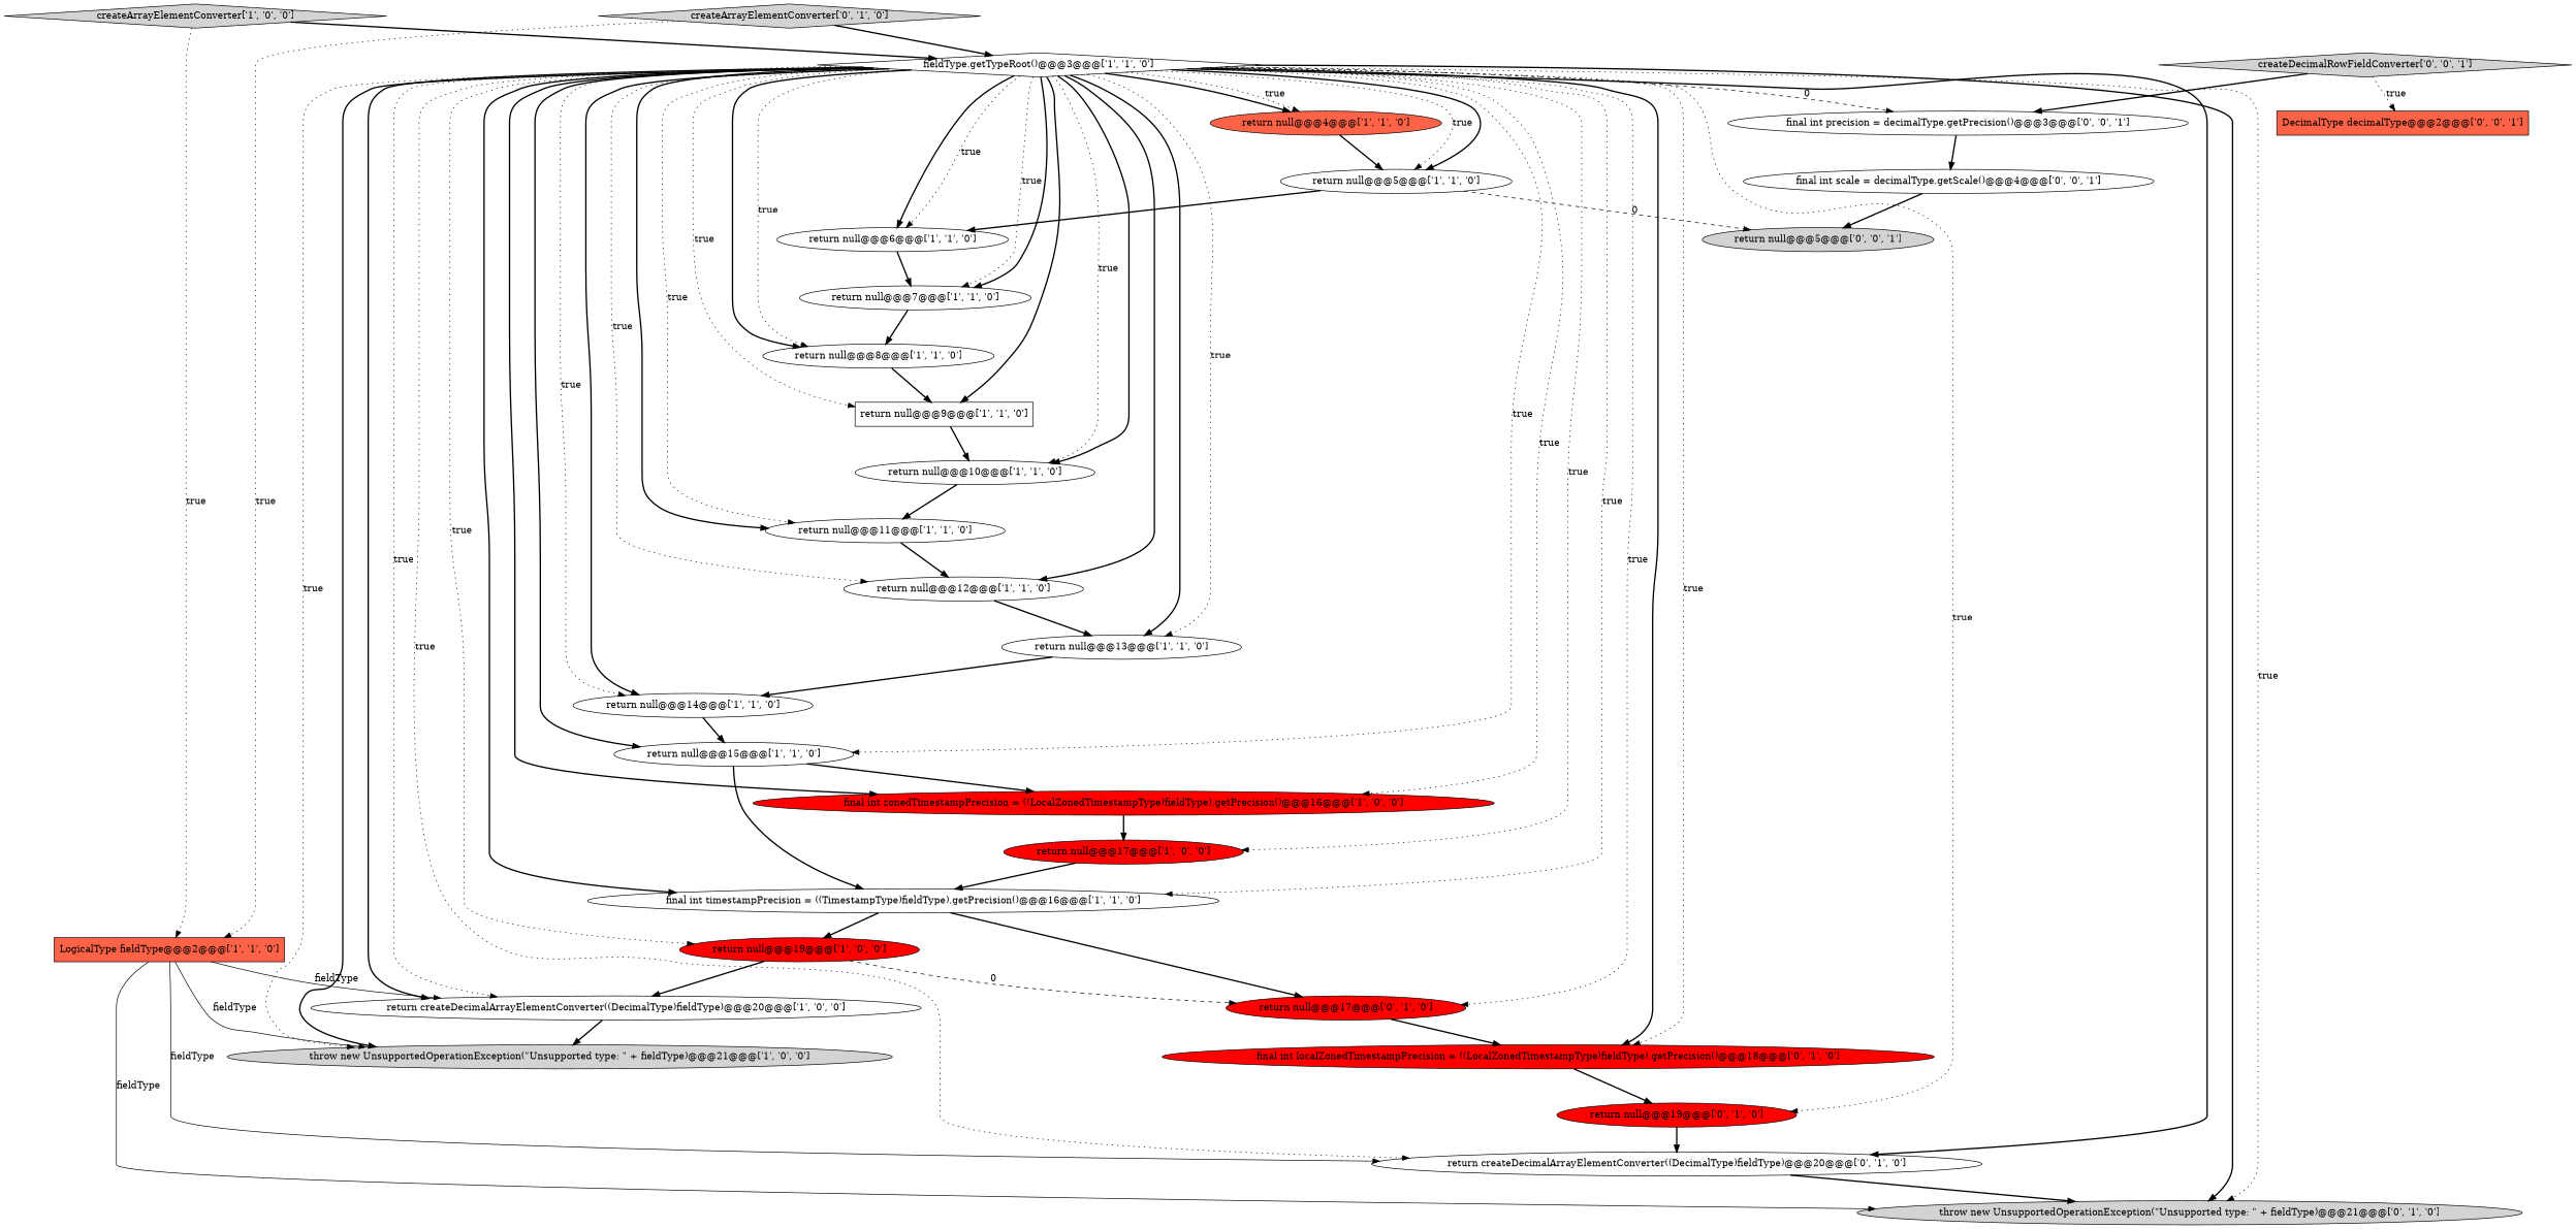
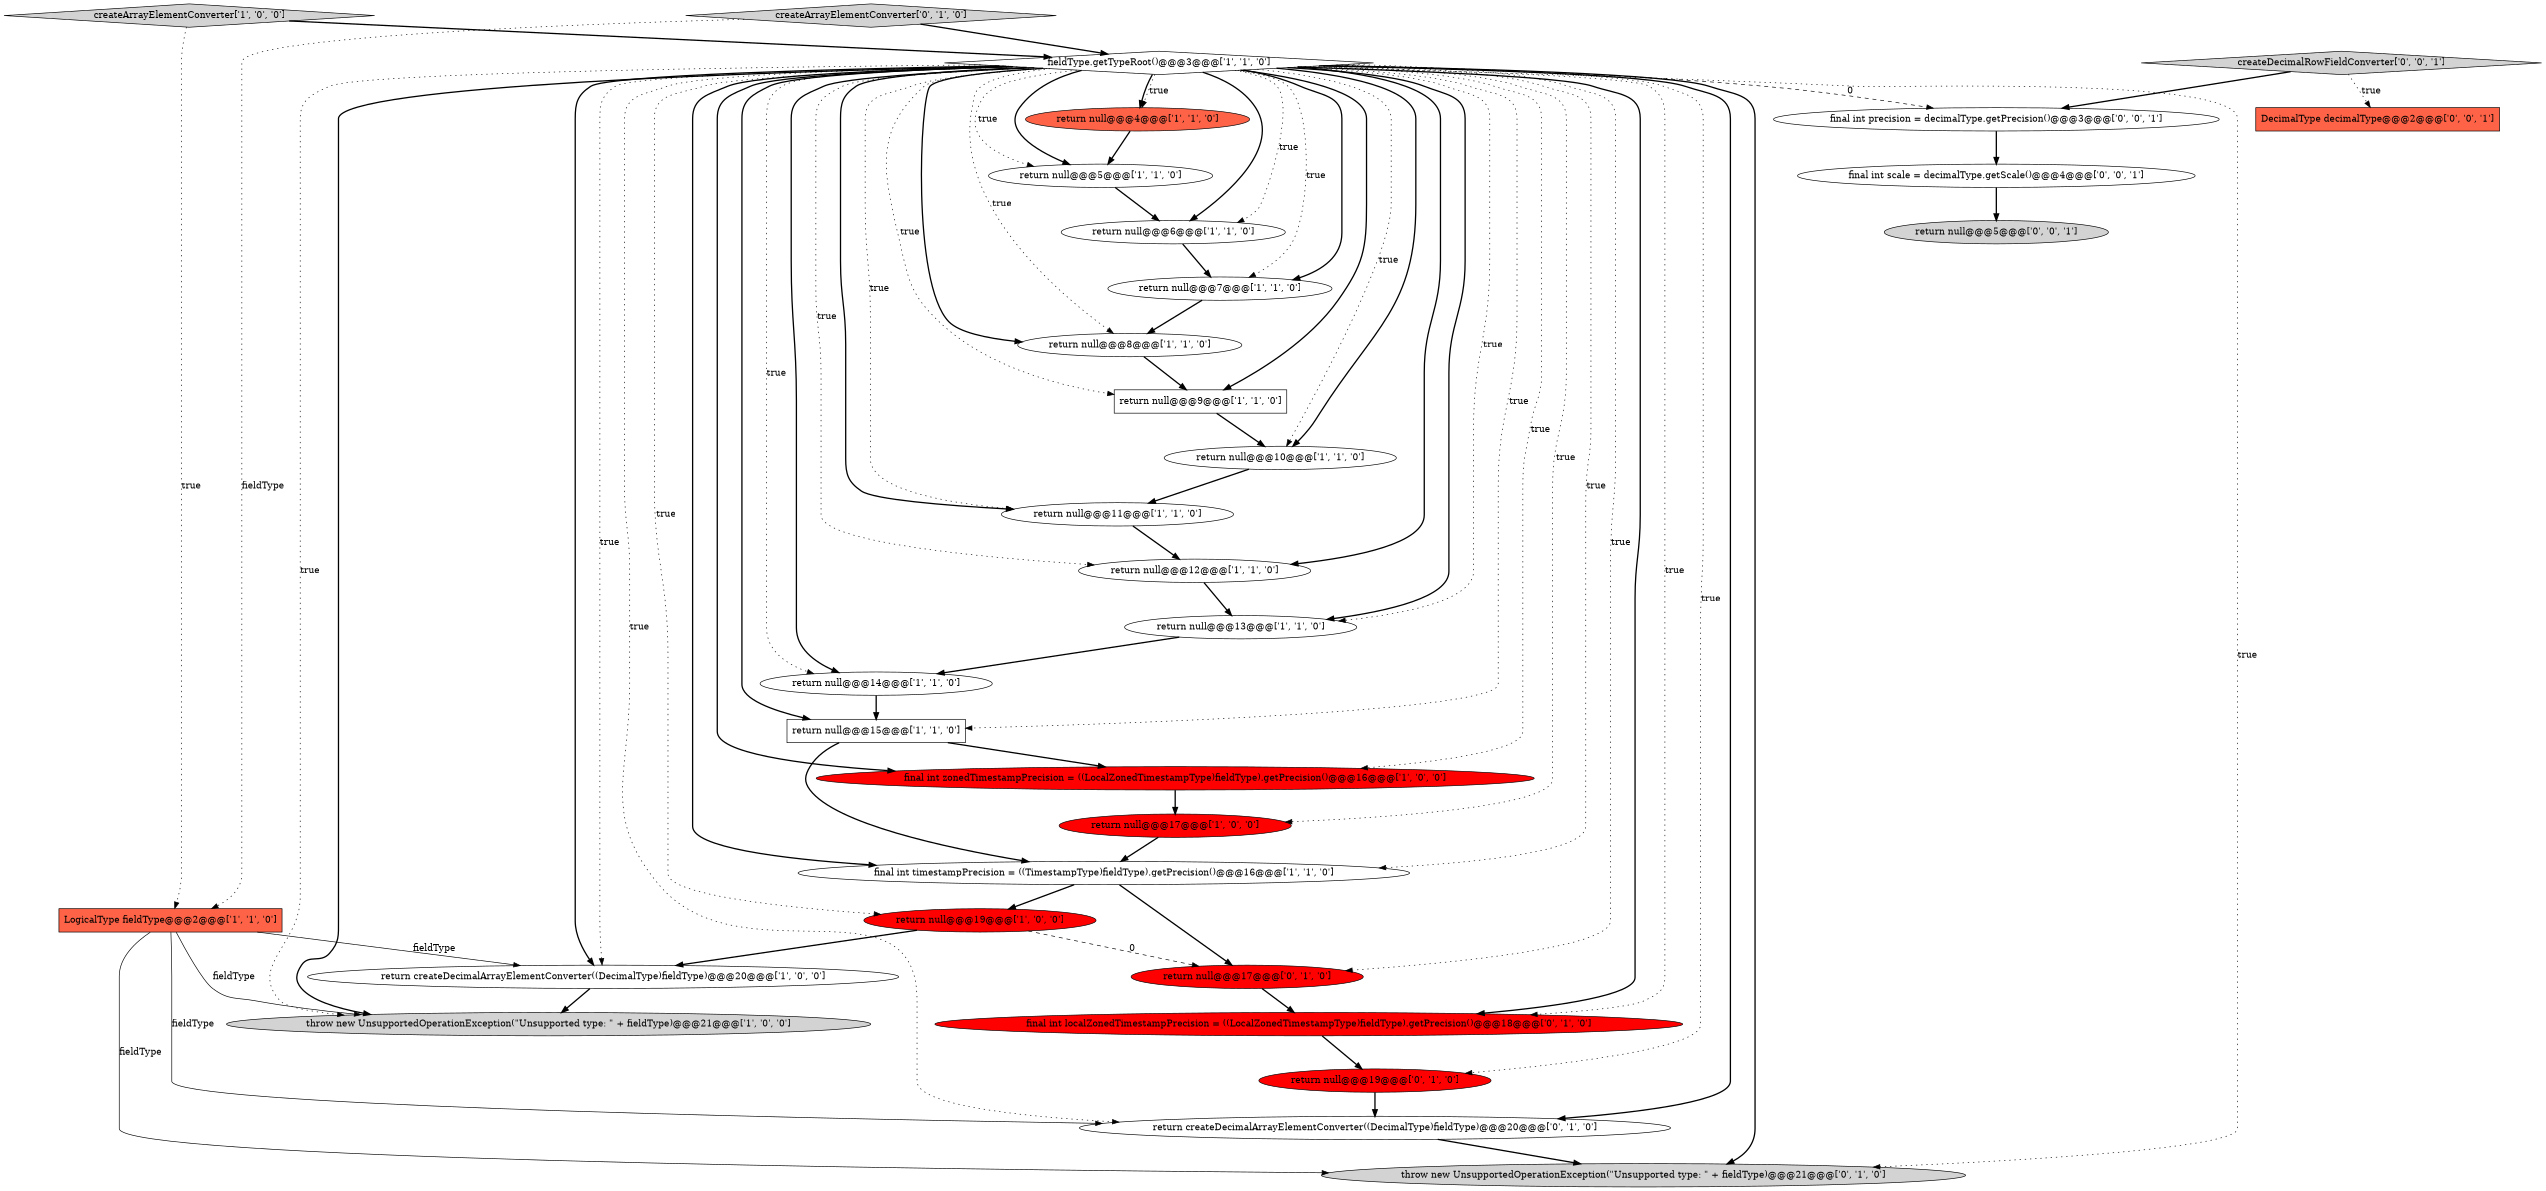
  digraph {
    node [fillcolor=white shape=ellipse style=filled]
    edge [style=bold]
    n1 [label="return null@@@14@@@['1', '1', '0']"]
-   n2 [label="return null@@@15@@@['1', '1', '0']"]
+   n2 [label="return null@@@15@@@['1', '1', '0']" shape=box]
    n3 [fillcolor=red label="final int zonedTimestampPrecision = ((LocalZonedTimestampType)fieldType).getPrecision()@@@16@@@['1', '0', '0']"]
    n4 [label="final int timestampPrecision = ((TimestampType)fieldType).getPrecision()@@@16@@@['1', '1', '0']"]
    n5 [label="return null@@@7@@@['1', '1', '0']"]
    n6 [label="return null@@@8@@@['1', '1', '0']"]
    n7 [label="return null@@@9@@@['1', '1', '0']" shape=box]
    n8 [label="final int precision = decimalType.getPrecision()@@@3@@@['0', '0', '1']"]
    n9 [label="final int scale = decimalType.getScale()@@@4@@@['0', '0', '1']"]
    n10 [fillcolor=lightgray label="return null@@@5@@@['0', '0', '1']"]
    n11 [fillcolor=lightgray label="throw new UnsupportedOperationException(\"Unsupported type: \" + fieldType)@@@21@@@['1', '0', '0']"]
    n12 [label="return null@@@10@@@['1', '1', '0']"]
    n13 [label="return null@@@11@@@['1', '1', '0']"]
    n14 [label="return null@@@12@@@['1', '1', '0']"]
    n15 [fillcolor=tomato label="DecimalType decimalType@@@2@@@['0', '0', '1']" shape=box]
    n16 [fillcolor=lightgray label="throw new UnsupportedOperationException(\"Unsupported type: \" + fieldType)@@@21@@@['0', '1', '0']"]
    n17 [fillcolor=tomato label="LogicalType fieldType@@@2@@@['1', '1', '0']" shape=box]
    n18 [label="return createDecimalArrayElementConverter((DecimalType)fieldType)@@@20@@@['1', '0', '0']"]
    n19 [label="return createDecimalArrayElementConverter((DecimalType)fieldType)@@@20@@@['0', '1', '0']"]
    n20 [fillcolor=red label="return null@@@19@@@['0', '1', '0']"]
    n21 [fillcolor=red label="return null@@@19@@@['1', '0', '0']"]
    n22 [fillcolor=red label="return null@@@17@@@['0', '1', '0']"]
    n23 [fillcolor=red label="final int localZonedTimestampPrecision = ((LocalZonedTimestampType)fieldType).getPrecision()@@@18@@@['0', '1', '0']"]
    n24 [label="return null@@@13@@@['1', '1', '0']"]
    n25 [fillcolor=tomato label="return null@@@4@@@['1', '1', '0']"]
    n26 [label="return null@@@5@@@['1', '1', '0']"]
    n27 [label="return null@@@6@@@['1', '1', '0']"]
    n28 [fillcolor=red label="return null@@@17@@@['1', '0', '0']"]
    n29 [label="fieldType.getTypeRoot()@@@3@@@['1', '1', '0']" shape=diamond]
    n30 [fillcolor=lightgray label="createArrayElementConverter['1', '0', '0']" shape=diamond]
    n31 [fillcolor=lightgray label="createDecimalRowFieldConverter['0', '0', '1']" shape=diamond]
    n32 [fillcolor=lightgray label="createArrayElementConverter['0', '1', '0']" shape=diamond]
    n1 -> n2
    n2 -> n3
    n2 -> n4
    n3 -> n28
    n4 -> n21
    n4 -> n22
    n5 -> n6
    n6 -> n7
    n7 -> n12
    n8 -> n9
    n9 -> n10
    n12 -> n13
    n13 -> n14
    n14 -> n24
    n17 -> n11 [label=fieldType style=solid]
    n17 -> n16 [label=fieldType style=solid]
    n17 -> n18 [label=fieldType style=solid]
    n17 -> n19 [label=fieldType style=solid]
    n18 -> n11
    n19 -> n16
    n20 -> n19
    n21 -> n18
    n21 -> n22 [label=0 style=dashed]
    n22 -> n23
    n23 -> n20
    n24 -> n1
    n25 -> n26
-   n26 -> n10 [label=0 style=dashed]
    n26 -> n27
    n27 -> n5
    n28 -> n4
    n29 -> n1 [label=true style=dotted]
    n29 -> n1
    n29 -> n2 [label=true style=dotted]
    n29 -> n2
    n29 -> n3
    n29 -> n3 [label=true style=dotted]
    n29 -> n4 [label=true style=dotted]
    n29 -> n4
    n29 -> n5 [label=true style=dotted]
    n29 -> n5
    n29 -> n6
    n29 -> n6 [label=true style=dotted]
    n29 -> n7
    n29 -> n7 [label=true style=dotted]
    n29 -> n8 [label=0 style=dashed]
    n29 -> n11 [label=true style=dotted]
    n29 -> n11
    n29 -> n12 [label=true style=dotted]
    n29 -> n12
    n29 -> n13
    n29 -> n13 [label=true style=dotted]
    n29 -> n14
    n29 -> n14 [label=true style=dotted]
    n29 -> n16
    n29 -> n16 [label=true style=dotted]
    n29 -> n18
    n29 -> n18 [label=true style=dotted]
    n29 -> n19
    n29 -> n19 [label=true style=dotted]
    n29 -> n20 [label=true style=dotted]
    n29 -> n21 [label=true style=dotted]
    n29 -> n22 [label=true style=dotted]
    n29 -> n23 [label=true style=dotted]
    n29 -> n23
    n29 -> n24
    n29 -> n24 [label=true style=dotted]
    n29 -> n25
    n29 -> n25 [label=true style=dotted]
    n29 -> n26 [label=true style=dotted]
    n29 -> n26
    n29 -> n27 [label=true style=dotted]
    n29 -> n27
    n29 -> n28 [label=true style=dotted]
    n30 -> n17 [label=true style=dotted]
    n30 -> n29
    n31 -> n8
    n31 -> n15 [label=true style=dotted]
-   n32 -> n17 [label=true style=dotted]
+   n32 -> n17 [label=fieldType style=dotted]
    n32 -> n29
  }
